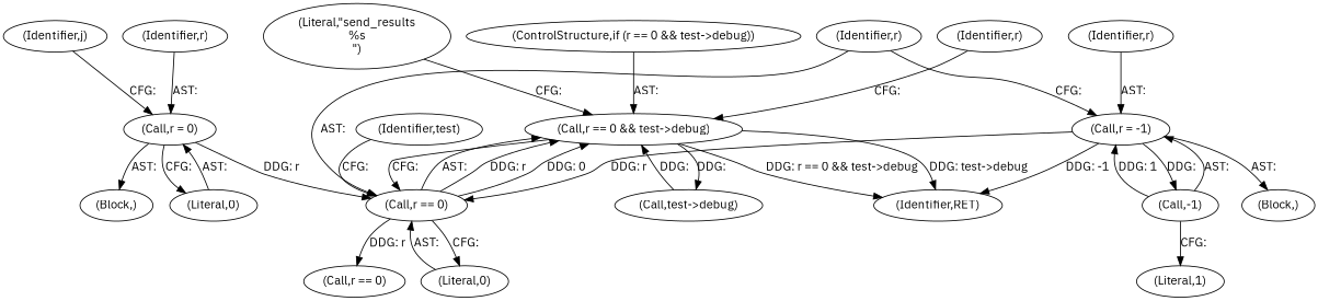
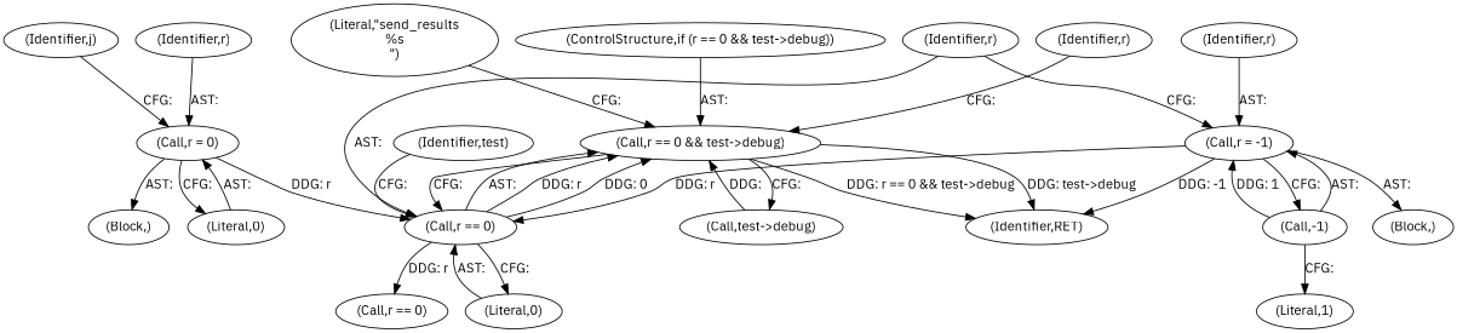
  digraph {
    fontname="IBM Plex Sans"
    node [fontname="IBM Plex Sans"]
    edge [fontname="IBM Plex Sans"]
    n1 [label="(Call,r == 0 && test->debug)"]
    n2 [label="(Call,r == 0)"]
    n3 [label="(Identifier,RET)"]
    n4 [label="(Call,test->debug)"]
    n5 [label="(Literal,0)"]
    n6 [label="(Call,r == 0)"]
    n7 [label="(ControlStructure,if (r == 0 && test->debug))"]
    n8 [label="(Call,r = -1)"]
    n9 [label="(Call,-1)"]
    n10 [label="(Block,)"]
    n11 [label="(Literal,1)"]
    n12 [label="(Call,r = 0)"]
    n13 [label="(Block,)"]
    n14 [label="(Literal,0)"]
    n15 [label="(Identifier,r)"]
    n16 [label="(Identifier,r)"]
    n17 [label="(Identifier,r)"]
    n18 [label="(Literal,\"send_results\n%s\n\")"]
    n19 [label="(Identifier,test)"]
    n20 [label="(Identifier,r)"]
    n21 [label="(Identifier,j)"]
    n1 -> n2 [label="CFG: "]
    n1 -> n3 [label="DDG: r == 0 && test->debug"]
    n1 -> n3 [label="DDG: test->debug"]
-   n1 -> n4 [label="DDG: "]
+   n1 -> n4 [label="CFG: "]
    n2 -> n1 [label="AST: "]
    n2 -> n1 [label="DDG: r"]
    n2 -> n1 [label="DDG: 0"]
    n2 -> n5 [label="CFG: "]
    n2 -> n6 [label="DDG: r"]
    n4 -> n1 [label="DDG: "]
    n5 -> n2 [label="AST: "]
    n7 -> n1 [label="AST: "]
    n8 -> n2 [label="DDG: r"]
    n8 -> n3 [label="DDG: -1"]
-   n8 -> n9 [label="DDG: "]
+   n8 -> n9 [label="CFG: "]
    n8 -> n10 [label="AST: "]
    n9 -> n8 [label="AST: "]
    n9 -> n8 [label="DDG: 1"]
    n9 -> n11 [label="CFG: "]
    n12 -> n2 [label="DDG: r"]
    n12 -> n13 [label="AST: "]
    n12 -> n14 [label="CFG: "]
    n14 -> n12 [label="AST: "]
    n15 -> n1 [label="CFG: "]
    n16 -> n12 [label="AST: "]
    n17 -> n8 [label="AST: "]
    n18 -> n1 [label="CFG: "]
    n19 -> n2 [label="CFG: "]
    n20 -> n2 [label="AST: "]
    n20 -> n8 [label="CFG: "]
    n21 -> n12 [label="CFG: "]
  }
